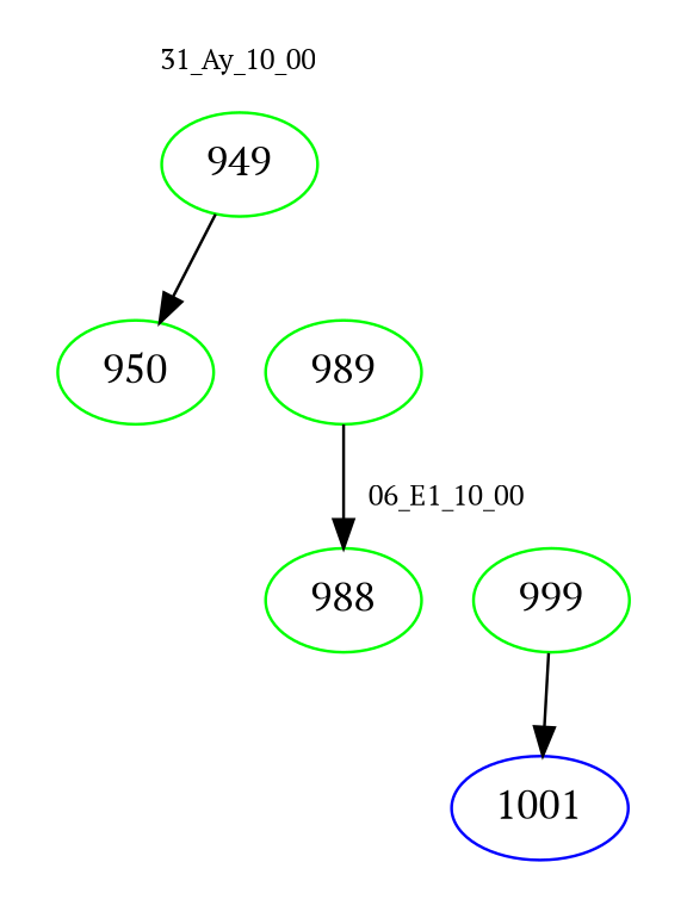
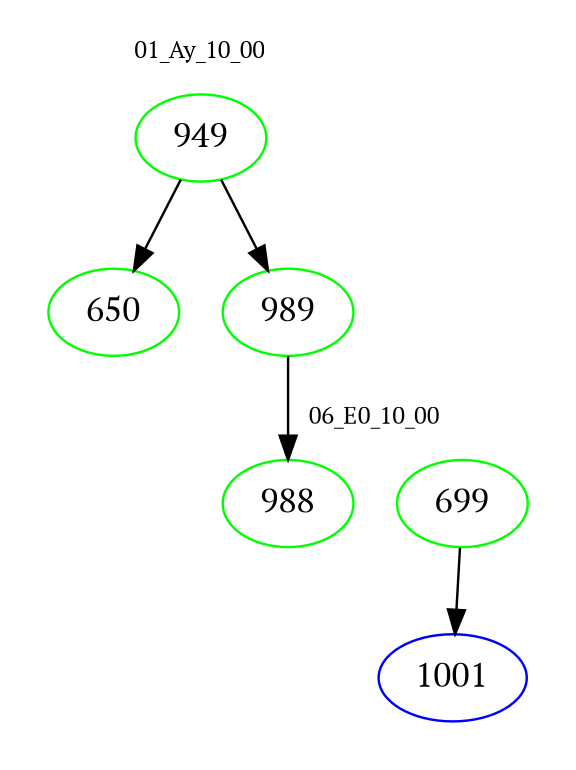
  digraph {
    fontname="PT Serif"
    node [color=green fontname="PT Serif"]
    edge [color=black fontname="PT Serif"]
    n1 [label=949]
-   n2 [label=950]
+   n2 [label=650]
    n3 [label=989]
-   n4 [label=999]
+   n4 [label=699]
    n5 [label=988]
    n6 [color=blue label=1001]
    subgraph cluster_1 {
      color=white
      fontsize=10
-     label="31_Ay_10_00"
+     label="01_Ay_10_00"
      n1
      n2
      n3
    }
    subgraph cluster_2 {
      color=white
      fontsize=10
-     label="06_E1_10_00"
+     label="06_E0_10_00"
      n4
      n5
      n6
    }
    n1 -> n2
+   n1 -> n3
    n3 -> n5
    n4 -> n6
  }
